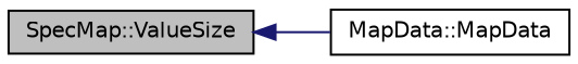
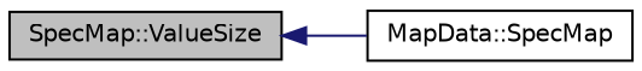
  digraph {
    rankdir=LR
    node [color=black fontname=Helvetica fontsize=10 shape=record style=filled]
    n1 [fillcolor=grey75 fontcolor=black height=0.2 label="SpecMap::ValueSize" width=0.4]
-   n2 [fillcolor=white height=0.2 label="MapData::MapData" width=0.4]
+   n2 [fillcolor=white height=0.2 label="MapData::SpecMap" width=0.4]
    n1 -> n2 [color=midnightblue dir=back fontname=Helvetica fontsize=10 labelfontname=Helvetica labelfontsize=10 style=solid]
  }
